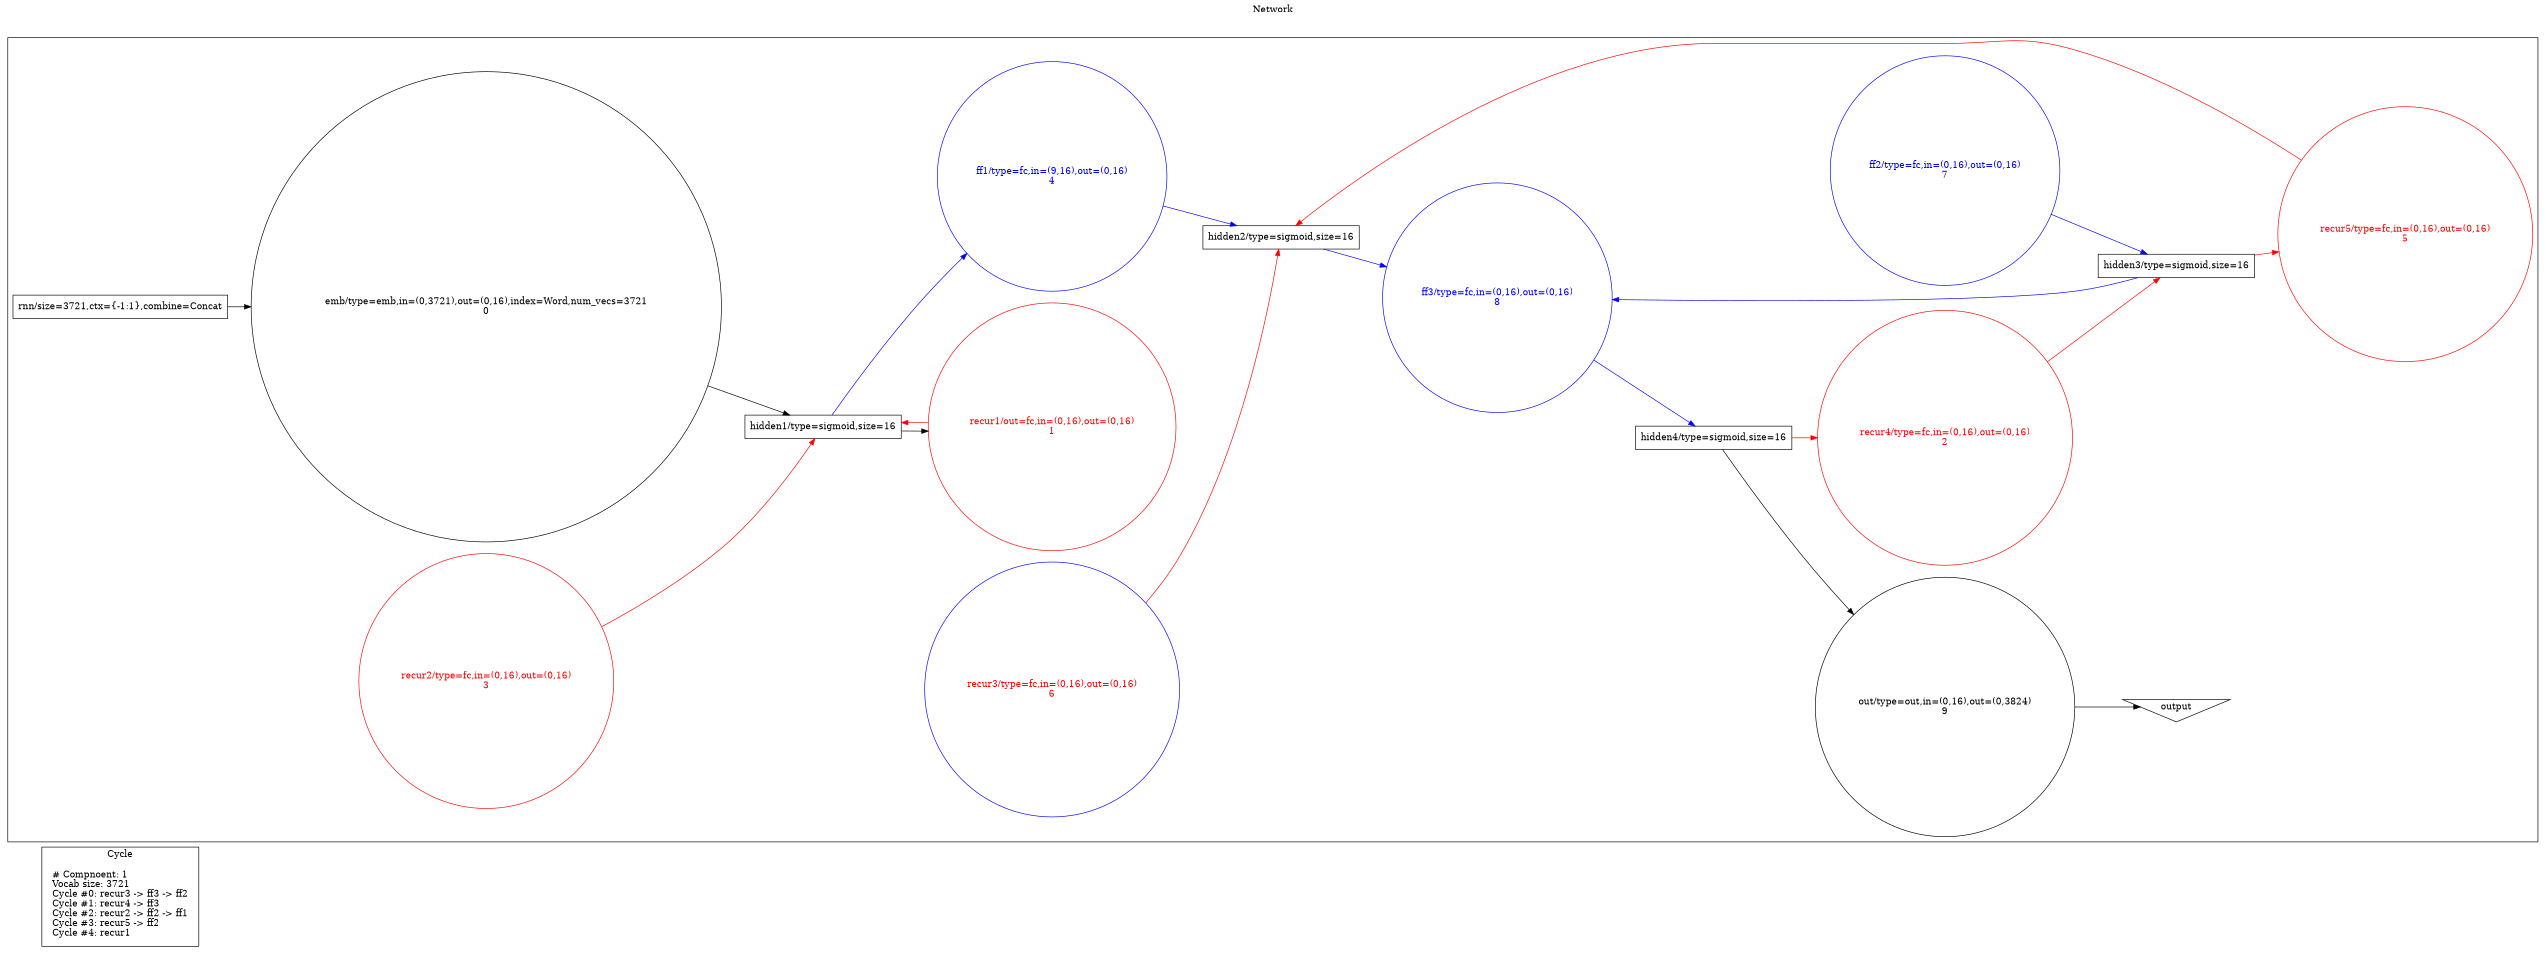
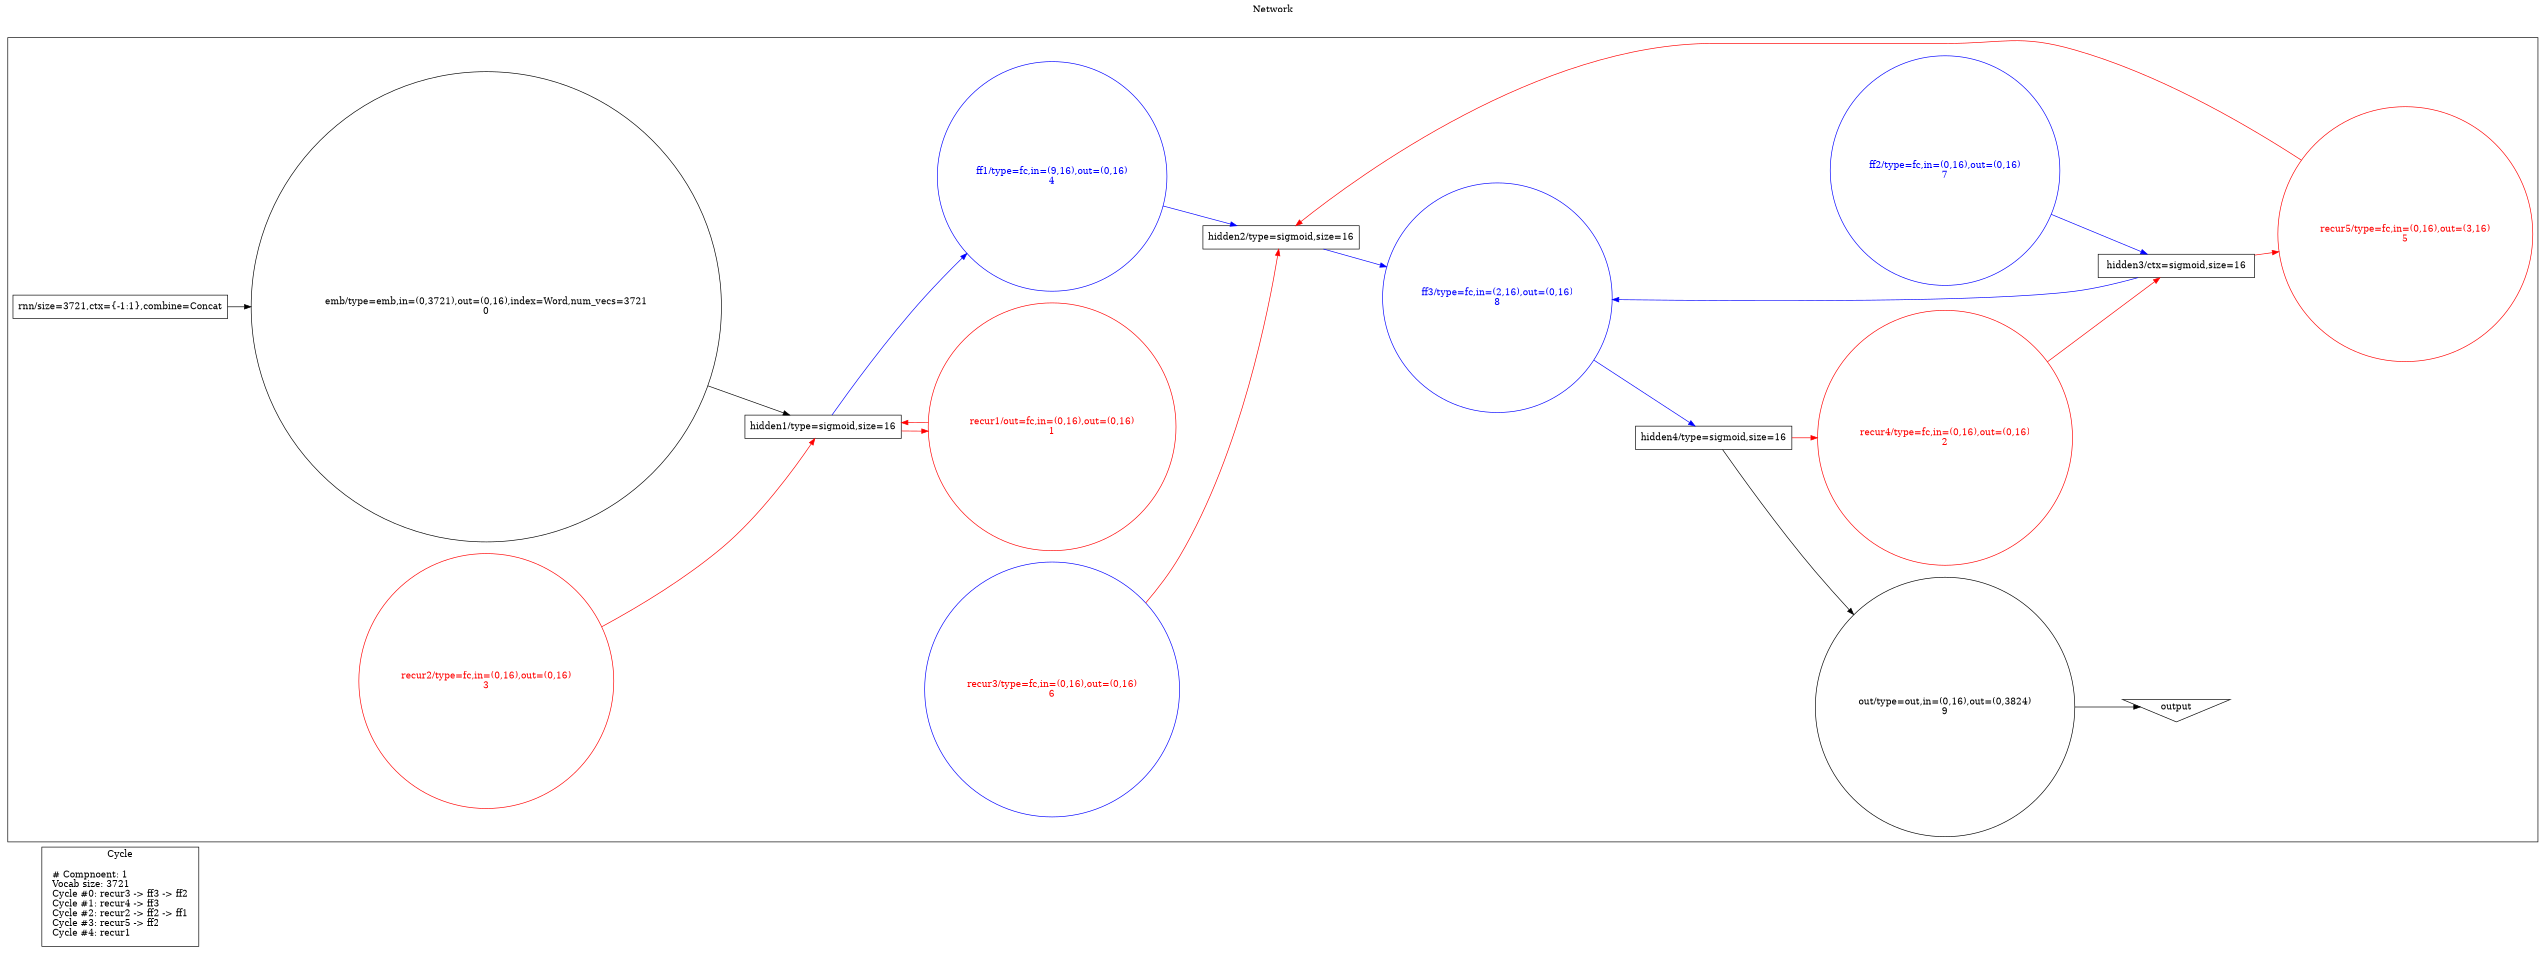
  digraph {
    label=Network
    labelloc=t
    rankdir=LR
    node [shape=circle color=black fixedsize=false fontcolor=black]
    edge [color=red]
    n1 [label="# Compnoent: 1\lVocab size: 3721\lCycle #0: recur3 -> ff3 -> ff2\lCycle #1: recur4 -> ff3\lCycle #2: recur2 -> ff2 -> ff1\lCycle #3: recur5 -> ff2\lCycle #4: recur1\l" shape=plaintext style=solid color="" fixedsize="" fontcolor=""]
    n2 [label="rnn/size=3721,ctx={-1:1},combine=Concat" shape=box]
    output [orientation=180 shape=triangle]
    n4 [label="emb/type=emb,in=(0,3721),out=(0,16),index=Word,num_vecs=3721\n0"]
    n5 [label="hidden1/type=sigmoid,size=16" shape=box]
    n6 [color=blue fontcolor=blue label="ff1/type=fc,in=(9,16),out=(0,16)\n4"]
    n7 [color=red fontcolor=red label="recur1/out=fc,in=(0,16),out=(0,16)\n1"]
    n8 [label="hidden2/type=sigmoid,size=16" shape=box]
    n9 [color=blue fontcolor=blue label="ff2/type=fc,in=(0,16),out=(0,16)\n7"]
-   n10 [label="hidden3/type=sigmoid,size=16" shape=box]
-   n11 [color=blue fontcolor=blue label="ff3/type=fc,in=(0,16),out=(0,16)\n8"]
+   n10 [label="hidden3/ctx=sigmoid,size=16" shape=box]
+   n11 [color=blue fontcolor=blue label="ff3/type=fc,in=(2,16),out=(0,16)\n8"]
    n12 [color=red fontcolor=red label="recur2/type=fc,in=(0,16),out=(0,16)\n3"]
-   n13 [color=red fontcolor=red label="recur5/type=fc,in=(0,16),out=(0,16)\n5"]
+   n13 [color=red fontcolor=red label="recur5/type=fc,in=(0,16),out=(3,16)\n5"]
    n14 [label="hidden4/type=sigmoid,size=16" shape=box]
    n15 [color=blue fontcolor=red label="recur3/type=fc,in=(0,16),out=(0,16)\n6"]
    n16 [color=red fontcolor=red label="recur4/type=fc,in=(0,16),out=(0,16)\n2"]
    n17 [label="out/type=out,in=(0,16),out=(0,3824)\n9"]
    subgraph cluster_1 {
      label=Cycle
      n1
    }
    subgraph cluster_2 {
      label=""
      output
      n4
      n5
      n6
      n7
      n8
      n9
      n10
      n11
      n12
      n13
      n14
      n15
      n16
      n17
      subgraph sub_3 {
        label=""
        rank=same
        n2
      }
    }
    n2 -> n4 [color=black]
    n4 -> n5 [color=black]
    n5 -> n6 [color=blue]
-   n5 -> n7 [color=black]
+   n5 -> n7
    n6 -> n8 [color=blue]
    n7 -> n5
    n8 -> n11 [color=blue]
    n9 -> n10 [color=blue]
    n10 -> n11 [color=blue]
    n10 -> n13
    n11 -> n14 [color=blue]
    n12 -> n5
    n13 -> n8
    n14 -> n16
    n14 -> n17 [color=black]
    n15 -> n8
    n16 -> n10
    n17 -> output [color=black]
  }
